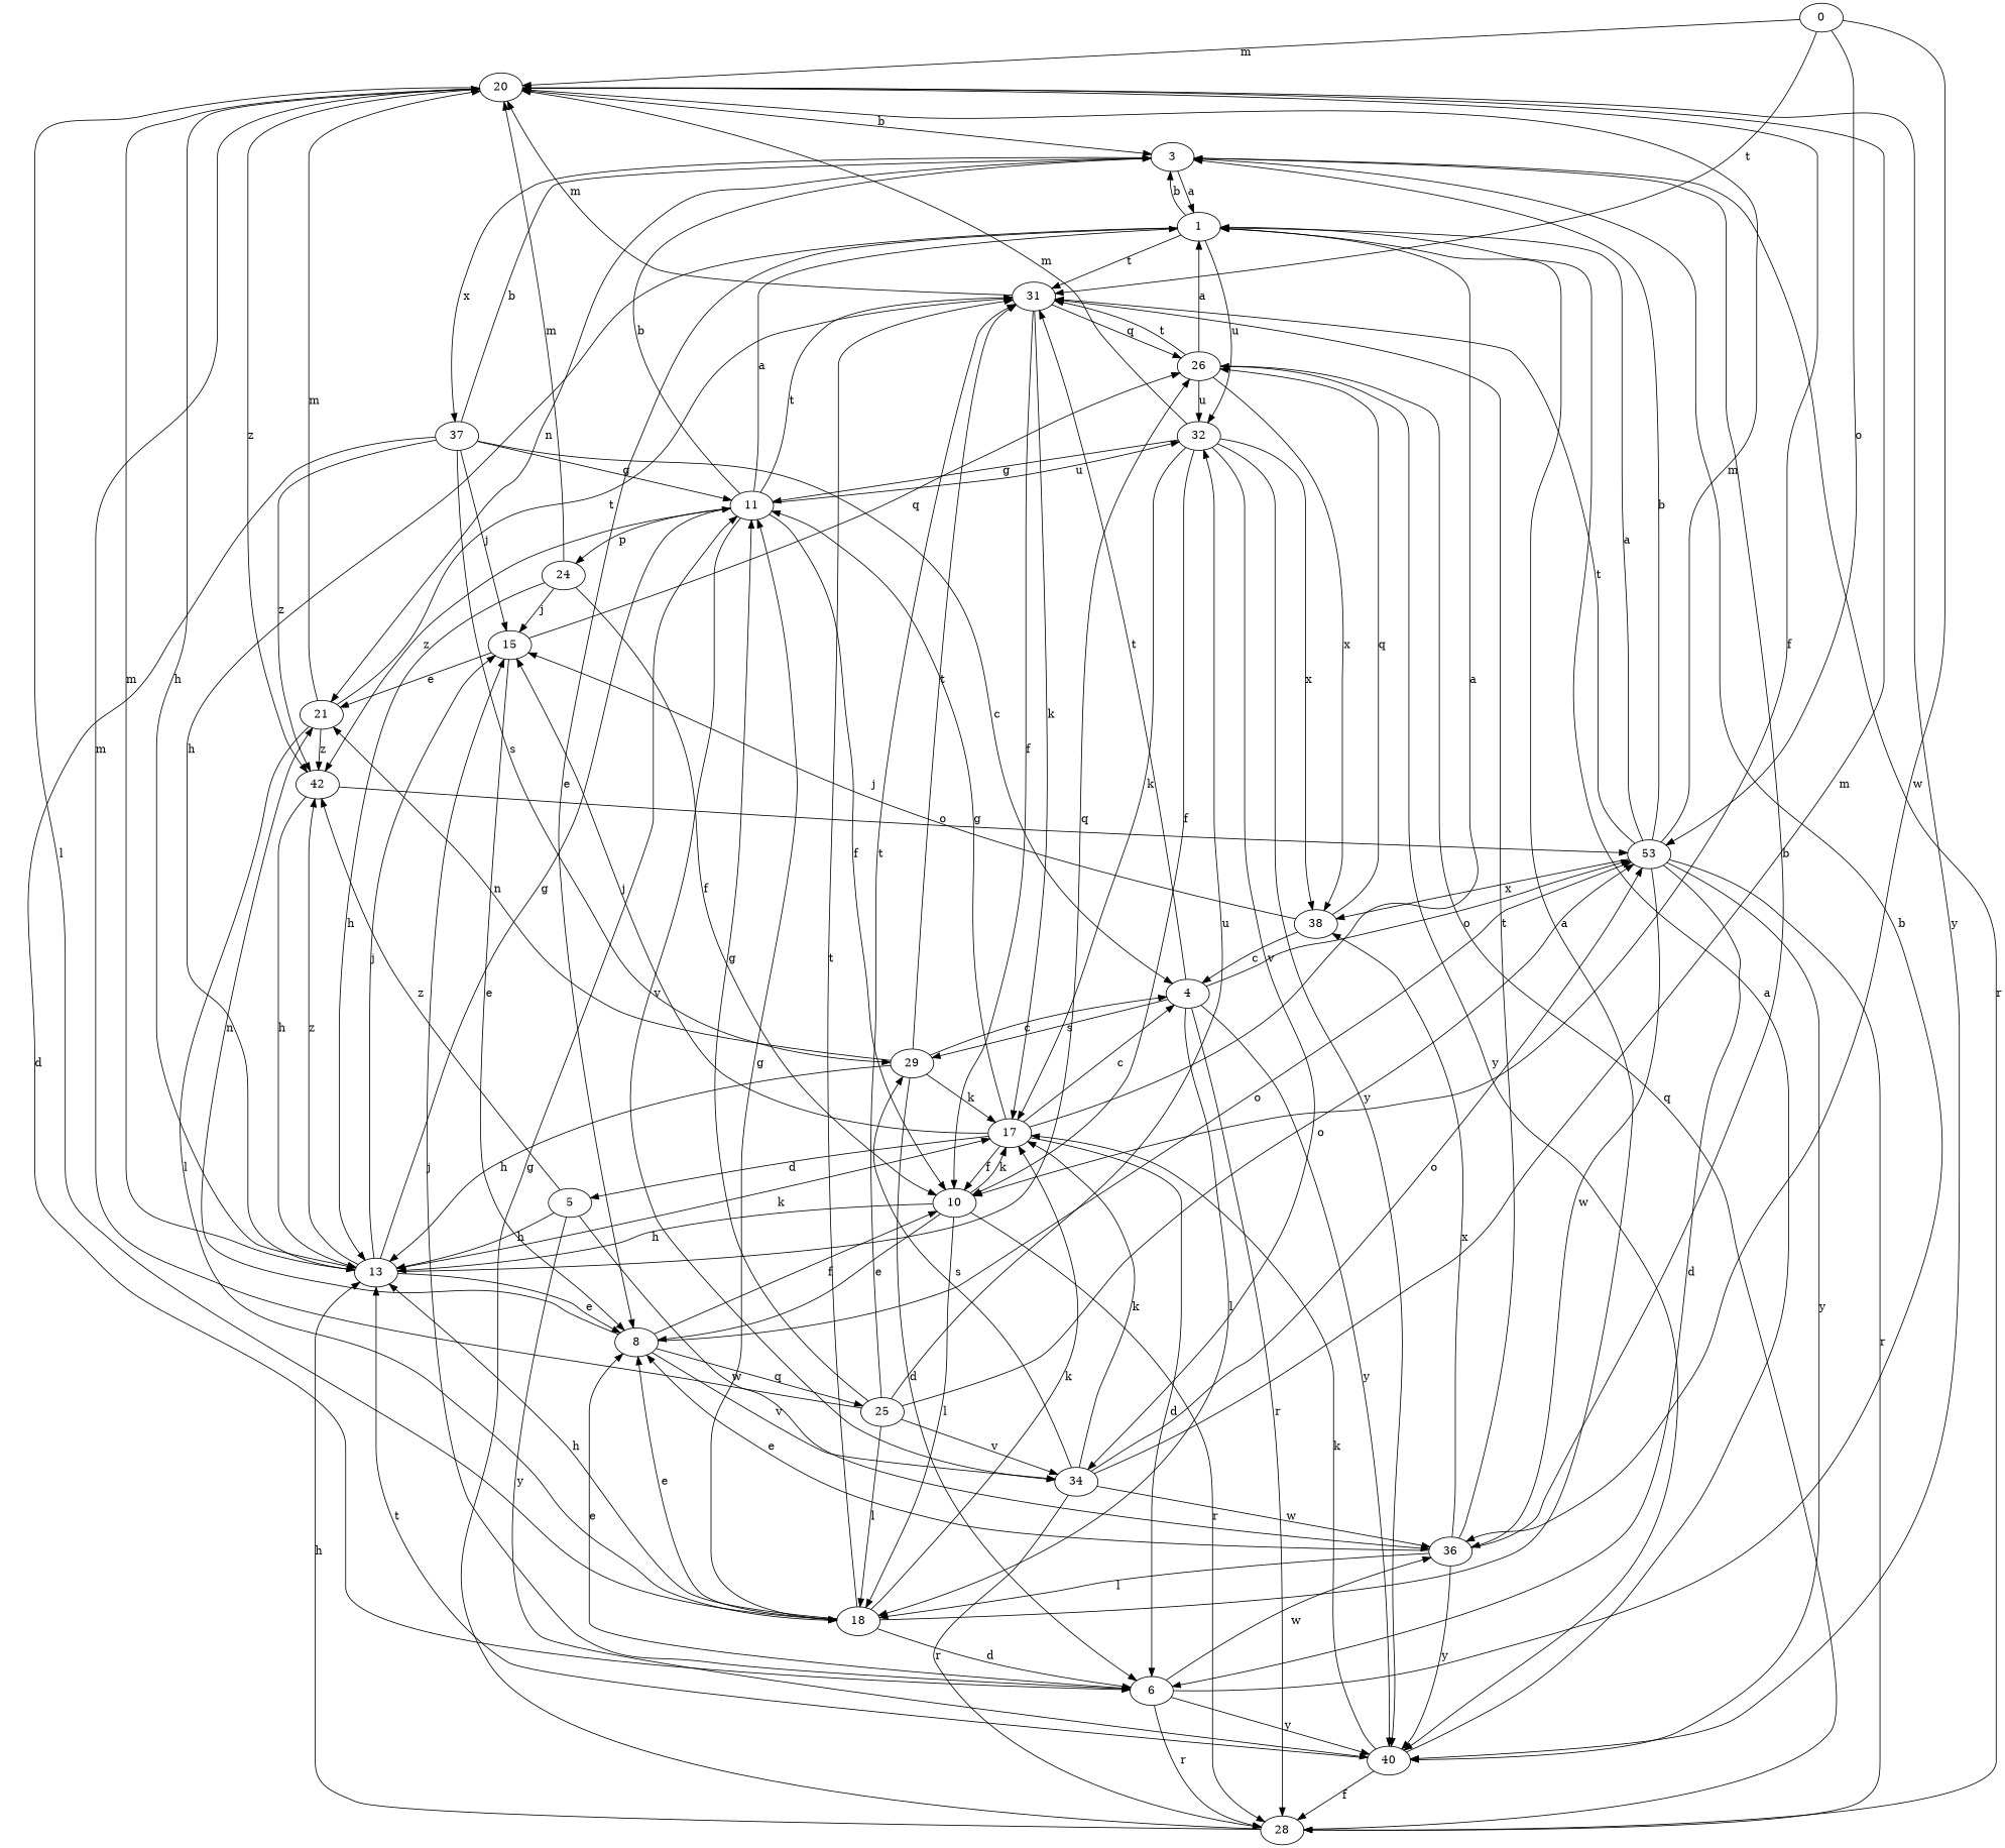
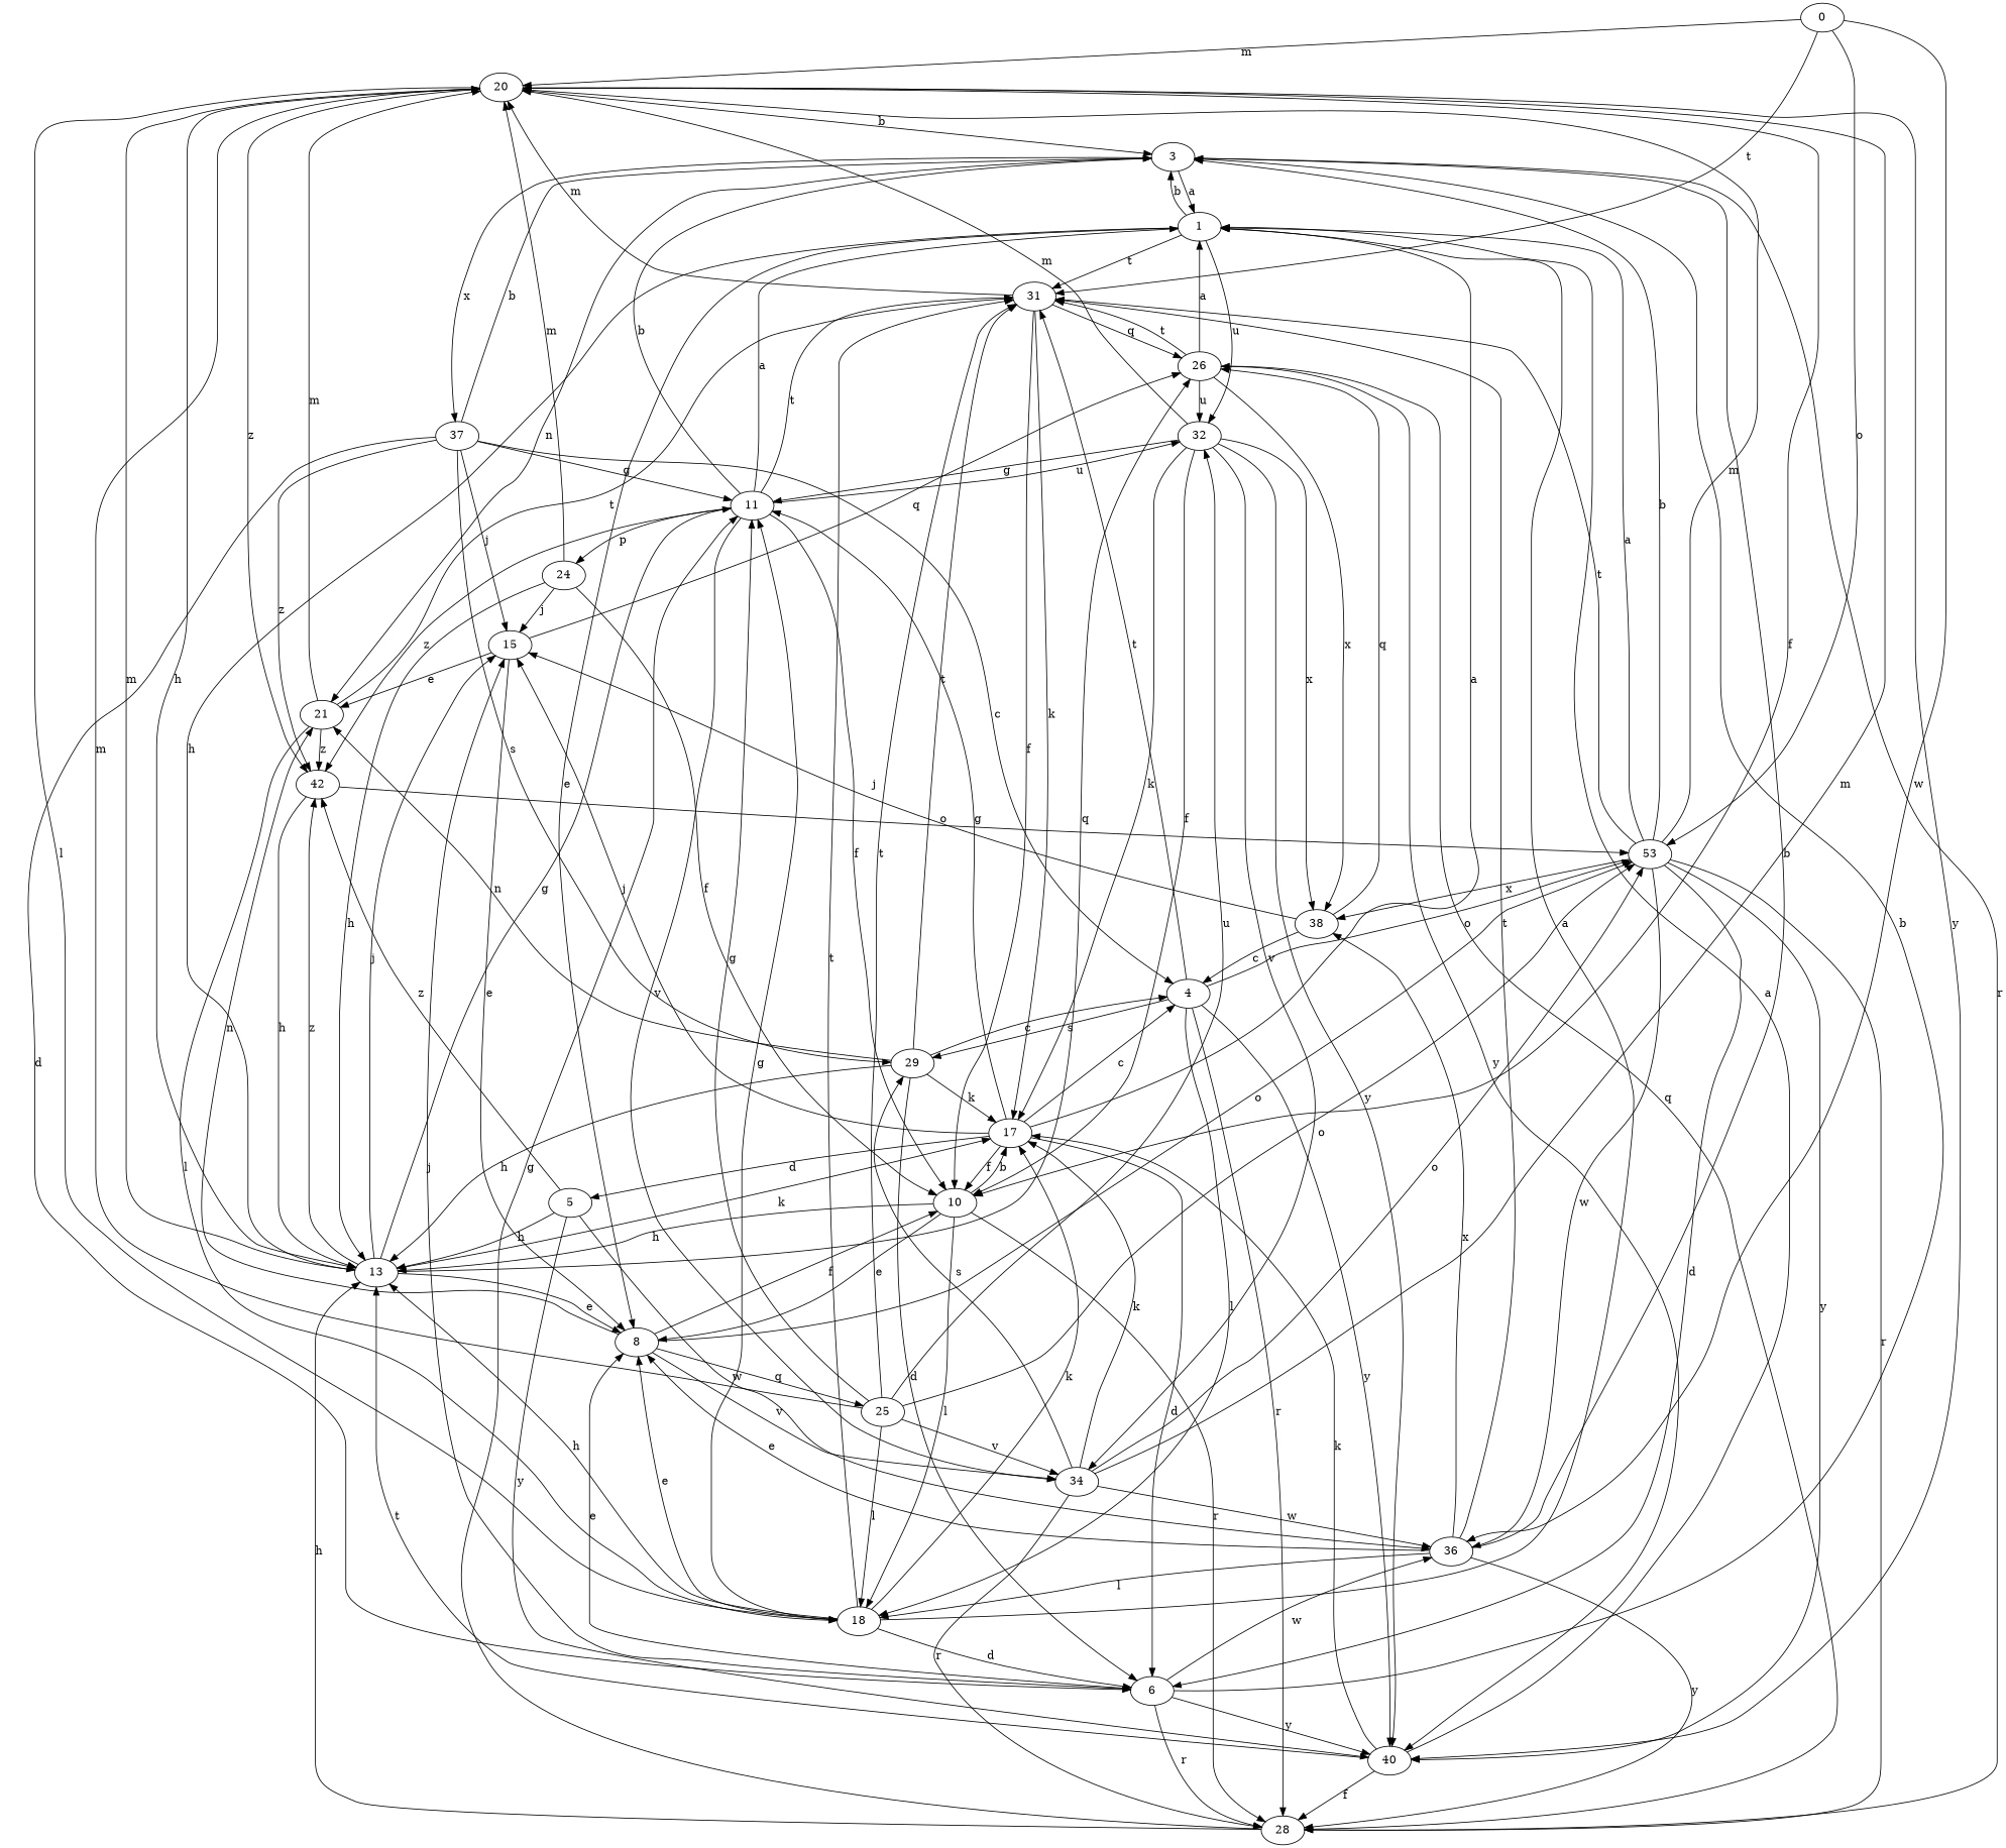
  strict digraph {
    0
    20
    n3 [label=53]
    31
    36
    3
    13
    18
    40
    42
    10
    1
    28
    6
    38
    17
    26
    8
    32
    21
    37
    25
    34
    15
    11
    4
    29
    5
    24
    0 -> 20 [label=m]
    0 -> n3 [label=o]
    0 -> 31 [label=t]
    0 -> 36 [label=w]
    20 -> 3 [label=b]
    20 -> 13 [label=h]
    20 -> 18 [label=l]
    20 -> 40 [label=y]
    20 -> 42 [label=z]
    20 -> 10 [label=f]
    n3 -> 20 [label=m]
    n3 -> 31 [label=t]
    n3 -> 36 [label=w]
    n3 -> 3 [label=b]
    n3 -> 40 [label=y]
    n3 -> 1 [label=a]
    n3 -> 28 [label=r]
    n3 -> 6 [label=d]
    n3 -> 38 [label=x]
    31 -> 20 [label=m]
    31 -> 10 [label=f]
    31 -> 17 [label=k]
    31 -> 26 [label=q]
    36 -> 31 [label=t]
    36 -> 3 [label=b]
    36 -> 18 [label=l]
-   36 -> 40 [label=y]
+   36 -> 28 [label=y]
    36 -> 38 [label=x]
    36 -> 8 [label=e]
    3 -> 1 [label=a]
    3 -> 28 [label=r]
    3 -> 21 [label=n]
    3 -> 37 [label=x]
    13 -> 20 [label=m]
    13 -> 42 [label=z]
    13 -> 17 [label=k]
    13 -> 26 [label=q]
    13 -> 8 [label=e]
    13 -> 15 [label=j]
    13 -> 11 [label=g]
    18 -> 31 [label=t]
    18 -> 13 [label=h]
    18 -> 1 [label=a]
    18 -> 6 [label=d]
    18 -> 17 [label=k]
    18 -> 8 [label=e]
    18 -> 11 [label=g]
    40 -> 13 [label=t]
    40 -> 1 [label=a]
    40 -> 28 [label=f]
    40 -> 17 [label=k]
    42 -> n3 [label=o]
    42 -> 13 [label=h]
    10 -> 13 [label=h]
    10 -> 18 [label=l]
    10 -> 28 [label=r]
-   10 -> 17 [label=k]
+   10 -> 17 [label=b]
    10 -> 8 [label=e]
    1 -> 31 [label=t]
    1 -> 3 [label=b]
    1 -> 13 [label=h]
    1 -> 8 [label=e]
    1 -> 32 [label=u]
    28 -> 13 [label=h]
    28 -> 26 [label=q]
    28 -> 11 [label=g]
    6 -> 36 [label=w]
    6 -> 3 [label=b]
    6 -> 40 [label=y]
    6 -> 28 [label=r]
    6 -> 8 [label=e]
    6 -> 15 [label=j]
    38 -> 26 [label=q]
    38 -> 15 [label=j]
    38 -> 4 [label=c]
    17 -> 10 [label=f]
    17 -> 1 [label=a]
    17 -> 6 [label=d]
    17 -> 15 [label=j]
    17 -> 11 [label=g]
    17 -> 4 [label=c]
    17 -> 5 [label=d]
    26 -> 31 [label=t]
    26 -> 40 [label=y]
    26 -> 1 [label=a]
    26 -> 38 [label=x]
    26 -> 32 [label=u]
    8 -> n3 [label=o]
    8 -> 10 [label=f]
    8 -> 21 [label=n]
    8 -> 25 [label=q]
    8 -> 34 [label=v]
    32 -> 20 [label=m]
    32 -> 40 [label=y]
    32 -> 10 [label=f]
    32 -> 38 [label=x]
    32 -> 17 [label=k]
    32 -> 34 [label=v]
    32 -> 11 [label=g]
    21 -> 20 [label=m]
    21 -> 31 [label=t]
    21 -> 18 [label=l]
    21 -> 42 [label=z]
    37 -> 3 [label=b]
    37 -> 42 [label=z]
    37 -> 6 [label=d]
    37 -> 15 [label=j]
    37 -> 11 [label=g]
    37 -> 4 [label=c]
    37 -> 29 [label=s]
    25 -> 20 [label=m]
    25 -> n3 [label=o]
    25 -> 31 [label=t]
    25 -> 18 [label=l]
    25 -> 32 [label=u]
    25 -> 34 [label=v]
    25 -> 11 [label=g]
    34 -> 20 [label=m]
    34 -> n3 [label=o]
    34 -> 36 [label=w]
    34 -> 28 [label=r]
    34 -> 17 [label=k]
    34 -> 29 [label=s]
    15 -> 26 [label=q]
    15 -> 8 [label=e]
    15 -> 21 [label=e]
    11 -> 31 [label=t]
    11 -> 3 [label=b]
    11 -> 42 [label=z]
    11 -> 10 [label=f]
    11 -> 1 [label=a]
    11 -> 32 [label=u]
    11 -> 34 [label=v]
    11 -> 24 [label=p]
    4 -> n3 [label=o]
    4 -> 31 [label=t]
    4 -> 18 [label=l]
    4 -> 40 [label=y]
    4 -> 28 [label=r]
    4 -> 29 [label=s]
    29 -> 31 [label=t]
    29 -> 13 [label=h]
    29 -> 6 [label=d]
    29 -> 17 [label=k]
    29 -> 21 [label=n]
    29 -> 4 [label=c]
    5 -> 36 [label=w]
    5 -> 13 [label=h]
    5 -> 40 [label=y]
    5 -> 42 [label=z]
    24 -> 20 [label=m]
    24 -> 13 [label=h]
    24 -> 10 [label=f]
    24 -> 15 [label=j]
  }
